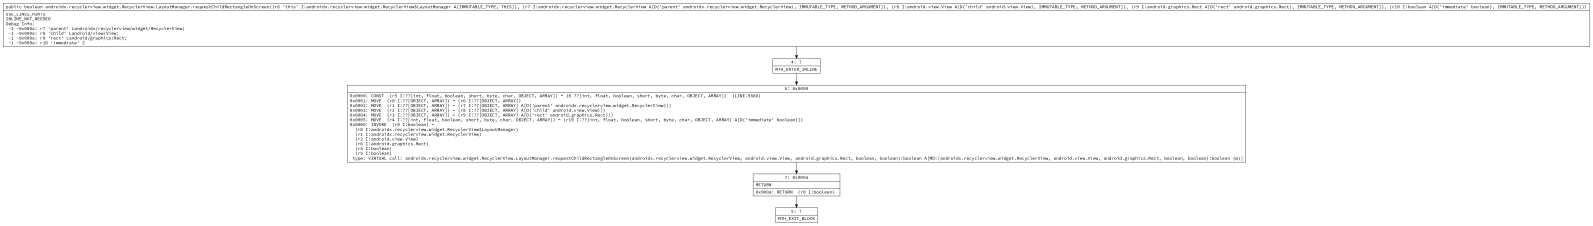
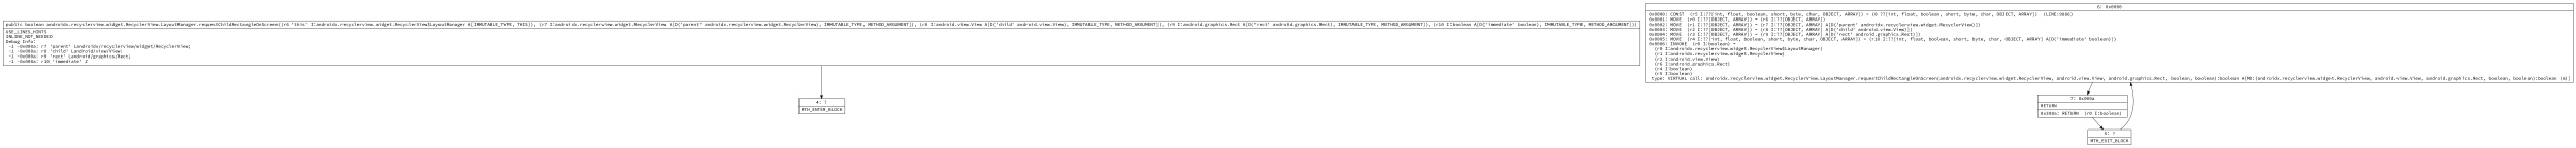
  digraph {
    fontname="Source Code Pro"
    node [fontname="Source Code Pro" shape=record]
    edge [fontname="Source Code Pro"]
-   n1 [label="{4\:\ ?|MTH_ENTER_INLINE\l}"]
+   n1 [label="{4\:\ ?|MTH_ENTER_BLOCK\l}"]
    n2 [label="{6\:\ 0x0000|0x0000: CONST  (r5 I:??[int, float, boolean, short, byte, char, OBJECT, ARRAY]) = (0 ??[int, float, boolean, short, byte, char, OBJECT, ARRAY])  (LINE:9886)\l0x0001: MOVE  (r0 I:??[OBJECT, ARRAY]) = (r6 I:??[OBJECT, ARRAY]) \l0x0002: MOVE  (r1 I:??[OBJECT, ARRAY]) = (r7 I:??[OBJECT, ARRAY] A[D('parent' androidx.recyclerview.widget.RecyclerView)]) \l0x0003: MOVE  (r2 I:??[OBJECT, ARRAY]) = (r8 I:??[OBJECT, ARRAY] A[D('child' android.view.View)]) \l0x0004: MOVE  (r3 I:??[OBJECT, ARRAY]) = (r9 I:??[OBJECT, ARRAY] A[D('rect' android.graphics.Rect)]) \l0x0005: MOVE  (r4 I:??[int, float, boolean, short, byte, char, OBJECT, ARRAY]) = (r10 I:??[int, float, boolean, short, byte, char, OBJECT, ARRAY] A[D('immediate' boolean)]) \l0x0006: INVOKE  (r0 I:boolean) = \l  (r0 I:androidx.recyclerview.widget.RecyclerView$LayoutManager)\l  (r1 I:androidx.recyclerview.widget.RecyclerView)\l  (r2 I:android.view.View)\l  (r6 I:android.graphics.Rect)\l  (r4 I:boolean)\l  (r5 I:boolean)\l type: VIRTUAL call: androidx.recyclerview.widget.RecyclerView.LayoutManager.requestChildRectangleOnScreen(androidx.recyclerview.widget.RecyclerView, android.view.View, android.graphics.Rect, boolean, boolean):boolean A[MD:(androidx.recyclerview.widget.RecyclerView, android.view.View, android.graphics.Rect, boolean, boolean):boolean (m)]\l}"]
-   n3 [label="{7\:\ 0x000a|RETURN\l|0x000a: RETURN  (r0 I:boolean) \l}"]
+   n3 [label="{7\:\ 0x000a|RETURN\l|0x300a: RETURN  (r0 I:boolean) \l}"]
    n4 [label="{5\:\ ?|MTH_EXIT_BLOCK\l}"]
    n5 [label="{public boolean androidx.recyclerview.widget.RecyclerView.LayoutManager.requestChildRectangleOnScreen((r6 'this' I:androidx.recyclerview.widget.RecyclerView$LayoutManager A[IMMUTABLE_TYPE, THIS]), (r7 I:androidx.recyclerview.widget.RecyclerView A[D('parent' androidx.recyclerview.widget.RecyclerView), IMMUTABLE_TYPE, METHOD_ARGUMENT]), (r8 I:android.view.View A[D('child' android.view.View), IMMUTABLE_TYPE, METHOD_ARGUMENT]), (r9 I:android.graphics.Rect A[D('rect' android.graphics.Rect), IMMUTABLE_TYPE, METHOD_ARGUMENT]), (r10 I:boolean A[D('immediate' boolean), IMMUTABLE_TYPE, METHOD_ARGUMENT]))  | USE_LINES_HINTS\lINLINE_NOT_NEEDED\lDebug Info:\l  \-1 \-0x000a: r7 'parent' Landroidx\/recyclerview\/widget\/RecyclerView;\l  \-1 \-0x000a: r8 'child' Landroid\/view\/View;\l  \-1 \-0x000a: r9 'rect' Landroid\/graphics\/Rect;\l  \-1 \-0x000a: r10 'immediate' Z\l}"]
-   n1 -> n2
+   n4 -> n2
    n2 -> n3
    n3 -> n4
    n5 -> n1
  }
